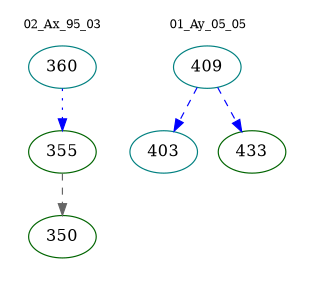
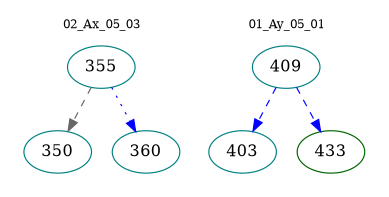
  digraph {
    node [color=teal]
    edge [color=blue style=dashed]
-   n1 [color=darkgreen label=355]
-   n2 [color=darkgreen label=350]
+   n1 [label=355]
+   n2 [label=350]
    n3 [label=360]
    n4 [label=409]
    n5 [label=403]
    n6 [color=darkgreen label=433]
    subgraph cluster_1 {
      color=white
      fontsize=10
-     label="02_Ax_95_03"
+     label="02_Ax_05_03"
      n1
      n2
      n3
    }
    subgraph cluster_2 {
      color=white
      fontsize=10
-     label="01_Ay_05_05"
+     label="01_Ay_05_01"
      n4
      n5
      n6
    }
    n1 -> n2 [color=gray40]
-   n3 -> n1 [style=dotted]
+   n1 -> n3 [style=dotted]
    n4 -> n5
    n4 -> n6
  }
